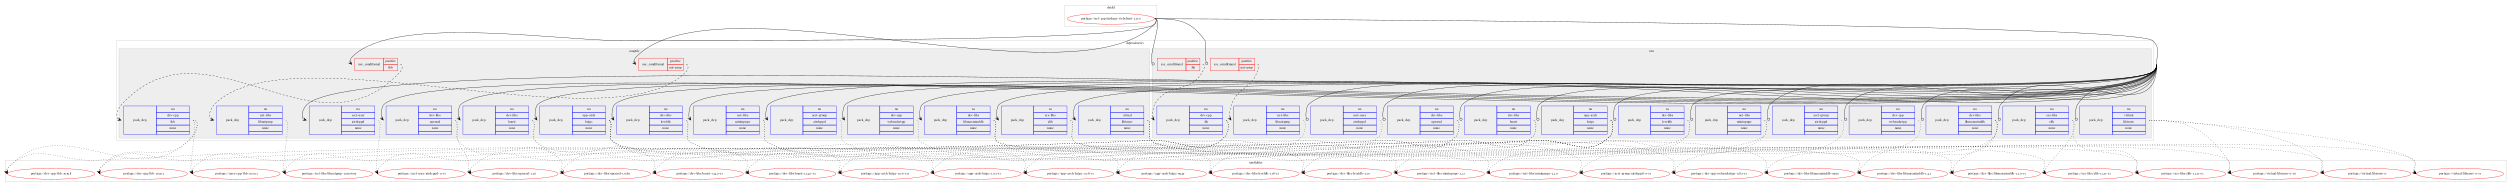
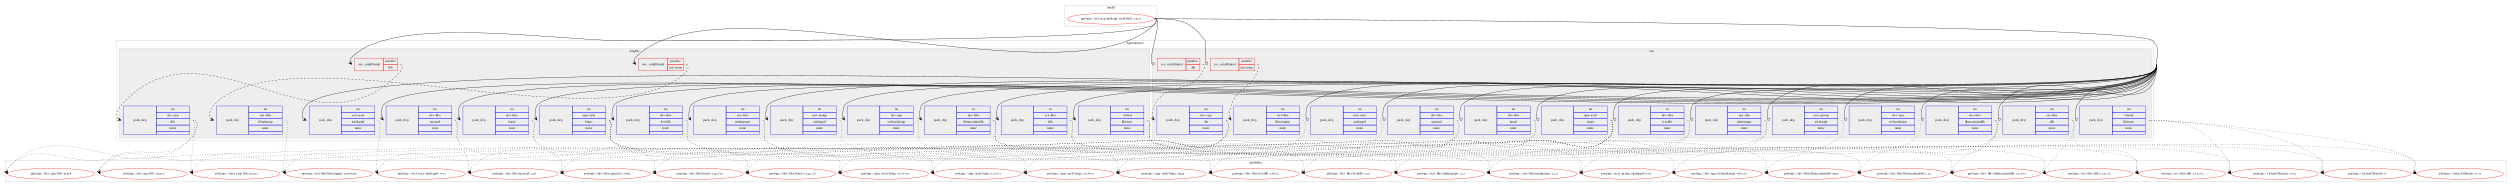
  digraph {
    compound=true
    concentrate=true
    fontname="Playfair Display"
    fontsize=10
    newrank=true
    rankdir=TB
    ranksep=1.5
    node [color=red fontname="Playfair Display" fontsize=10 shape=none]
    edge [arrowhead=vee fontname="Playfair Display" headport=w style=dotted tailport=e weight=100]
-   n1 [label="portage://net-p1p/airdcpp-webclient-2.11.0" width=4 shape=""]
+   n1 [label="portage://net-p2p/airdcpp-webclient-2.11.0" width=4 shape=""]
    n2 [color=blue label=<<TABLE BORDER="0" CELLBORDER="1" CELLSPACING="0" CELLPADDING="4" WIDTH="220"><TR><TD ROWSPAN="6" CELLPADDING="30">pack_dep</TD></TR><TR><TD WIDTH="110">no</TD></TR><TR><TD>net-libs</TD></TR><TR><TD>libnatpmp</TD></TR><TR><TD>none</TD></TR><TR><TD></TD></TR></TABLE>>]
    n3 [label=<<TABLE BORDER="0" CELLBORDER="1" CELLSPACING="0" CELLPADDING="4"><TR><TD ROWSPAN="3" CELLPADDING="10">use_conditional</TD></TR><TR><TD>positive</TD></TR><TR><TD>nat-pmp</TD></TR></TABLE>>]
    n4 [color=blue label=<<TABLE BORDER="0" CELLBORDER="1" CELLSPACING="0" CELLPADDING="4" WIDTH="220"><TR><TD ROWSPAN="6" CELLPADDING="30">pack_dep</TD></TR><TR><TD WIDTH="110">no</TD></TR><TR><TD>dev-cpp</TD></TR><TR><TD>tbb</TD></TR><TR><TD>none</TD></TR><TR><TD></TD></TR></TABLE>>]
    n5 [label=<<TABLE BORDER="0" CELLBORDER="1" CELLSPACING="0" CELLPADDING="4"><TR><TD ROWSPAN="3" CELLPADDING="10">use_conditional</TD></TR><TR><TD>positive</TD></TR><TR><TD>tbb</TD></TR></TABLE>>]
    n6 [color=blue label=<<TABLE BORDER="0" CELLBORDER="1" CELLSPACING="0" CELLPADDING="4" WIDTH="220"><TR><TD ROWSPAN="6" CELLPADDING="30">pack_dep</TD></TR><TR><TD WIDTH="110">no</TD></TR><TR><TD>acct-group</TD></TR><TR><TD>airdcppd</TD></TR><TR><TD>none</TD></TR><TR><TD></TD></TR></TABLE>>]
    n7 [color=blue label=<<TABLE BORDER="0" CELLBORDER="1" CELLSPACING="0" CELLPADDING="4" WIDTH="220"><TR><TD ROWSPAN="6" CELLPADDING="30">pack_dep</TD></TR><TR><TD WIDTH="110">no</TD></TR><TR><TD>acct-user</TD></TR><TR><TD>airdcppd</TD></TR><TR><TD>none</TD></TR><TR><TD></TD></TR></TABLE>>]
    n8 [color=blue label=<<TABLE BORDER="0" CELLBORDER="1" CELLSPACING="0" CELLPADDING="4" WIDTH="220"><TR><TD ROWSPAN="6" CELLPADDING="30">pack_dep</TD></TR><TR><TD WIDTH="110">no</TD></TR><TR><TD>app-arch</TD></TR><TR><TD>bzip2</TD></TR><TR><TD>none</TD></TR><TR><TD></TD></TR></TABLE>>]
    n9 [color=blue label=<<TABLE BORDER="0" CELLBORDER="1" CELLSPACING="0" CELLPADDING="4" WIDTH="220"><TR><TD ROWSPAN="6" CELLPADDING="30">pack_dep</TD></TR><TR><TD WIDTH="110">no</TD></TR><TR><TD>dev-cpp</TD></TR><TR><TD>websocketpp</TD></TR><TR><TD>none</TD></TR><TR><TD></TD></TR></TABLE>>]
    n10 [color=blue label=<<TABLE BORDER="0" CELLBORDER="1" CELLSPACING="0" CELLPADDING="4" WIDTH="220"><TR><TD ROWSPAN="6" CELLPADDING="30">pack_dep</TD></TR><TR><TD WIDTH="110">no</TD></TR><TR><TD>dev-libs</TD></TR><TR><TD>boost</TD></TR><TR><TD>none</TD></TR><TR><TD></TD></TR></TABLE>>]
    n11 [color=blue label=<<TABLE BORDER="0" CELLBORDER="1" CELLSPACING="0" CELLPADDING="4" WIDTH="220"><TR><TD ROWSPAN="6" CELLPADDING="30">pack_dep</TD></TR><TR><TD WIDTH="110">no</TD></TR><TR><TD>dev-libs</TD></TR><TR><TD>leveldb</TD></TR><TR><TD>none</TD></TR><TR><TD></TD></TR></TABLE>>]
    n12 [color=blue label=<<TABLE BORDER="0" CELLBORDER="1" CELLSPACING="0" CELLPADDING="4" WIDTH="220"><TR><TD ROWSPAN="6" CELLPADDING="30">pack_dep</TD></TR><TR><TD WIDTH="110">no</TD></TR><TR><TD>dev-libs</TD></TR><TR><TD>libmaxminddb</TD></TR><TR><TD>none</TD></TR><TR><TD></TD></TR></TABLE>>]
    n13 [color=blue label=<<TABLE BORDER="0" CELLBORDER="1" CELLSPACING="0" CELLPADDING="4" WIDTH="220"><TR><TD ROWSPAN="6" CELLPADDING="30">pack_dep</TD></TR><TR><TD WIDTH="110">no</TD></TR><TR><TD>dev-libs</TD></TR><TR><TD>openssl</TD></TR><TR><TD>none</TD></TR><TR><TD></TD></TR></TABLE>>]
    n14 [color=blue label=<<TABLE BORDER="0" CELLBORDER="1" CELLSPACING="0" CELLPADDING="4" WIDTH="220"><TR><TD ROWSPAN="6" CELLPADDING="30">pack_dep</TD></TR><TR><TD WIDTH="110">no</TD></TR><TR><TD>net-libs</TD></TR><TR><TD>miniupnpc</TD></TR><TR><TD>none</TD></TR><TR><TD></TD></TR></TABLE>>]
    n15 [color=blue label=<<TABLE BORDER="0" CELLBORDER="1" CELLSPACING="0" CELLPADDING="4" WIDTH="220"><TR><TD ROWSPAN="6" CELLPADDING="30">pack_dep</TD></TR><TR><TD WIDTH="110">no</TD></TR><TR><TD>sys-libs</TD></TR><TR><TD>zlib</TD></TR><TR><TD>none</TD></TR><TR><TD></TD></TR></TABLE>>]
    n16 [color=blue label=<<TABLE BORDER="0" CELLBORDER="1" CELLSPACING="0" CELLPADDING="4" WIDTH="220"><TR><TD ROWSPAN="6" CELLPADDING="30">pack_dep</TD></TR><TR><TD WIDTH="110">no</TD></TR><TR><TD>virtual</TD></TR><TR><TD>libiconv</TD></TR><TR><TD>none</TD></TR><TR><TD></TD></TR></TABLE>>]
    n17 [color=blue label=<<TABLE BORDER="0" CELLBORDER="1" CELLSPACING="0" CELLPADDING="4" WIDTH="220"><TR><TD ROWSPAN="6" CELLPADDING="30">pack_dep</TD></TR><TR><TD WIDTH="110">no</TD></TR><TR><TD>net-libs</TD></TR><TR><TD>libnatpmp</TD></TR><TR><TD>none</TD></TR><TR><TD></TD></TR></TABLE>>]
    n18 [label=<<TABLE BORDER="0" CELLBORDER="1" CELLSPACING="0" CELLPADDING="4"><TR><TD ROWSPAN="3" CELLPADDING="10">use_conditional</TD></TR><TR><TD>positive</TD></TR><TR><TD>nat-pmp</TD></TR></TABLE>>]
    n19 [color=blue label=<<TABLE BORDER="0" CELLBORDER="1" CELLSPACING="0" CELLPADDING="4" WIDTH="220"><TR><TD ROWSPAN="6" CELLPADDING="30">pack_dep</TD></TR><TR><TD WIDTH="110">no</TD></TR><TR><TD>dev-cpp</TD></TR><TR><TD>tbb</TD></TR><TR><TD>none</TD></TR><TR><TD></TD></TR></TABLE>>]
    n20 [label=<<TABLE BORDER="0" CELLBORDER="1" CELLSPACING="0" CELLPADDING="4"><TR><TD ROWSPAN="3" CELLPADDING="10">use_conditional</TD></TR><TR><TD>positive</TD></TR><TR><TD>tbb</TD></TR></TABLE>>]
    n21 [color=blue label=<<TABLE BORDER="0" CELLBORDER="1" CELLSPACING="0" CELLPADDING="4" WIDTH="220"><TR><TD ROWSPAN="6" CELLPADDING="30">pack_dep</TD></TR><TR><TD WIDTH="110">no</TD></TR><TR><TD>acct-group</TD></TR><TR><TD>airdcppd</TD></TR><TR><TD>none</TD></TR><TR><TD></TD></TR></TABLE>>]
    n22 [color=blue label=<<TABLE BORDER="0" CELLBORDER="1" CELLSPACING="0" CELLPADDING="4" WIDTH="220"><TR><TD ROWSPAN="6" CELLPADDING="30">pack_dep</TD></TR><TR><TD WIDTH="110">no</TD></TR><TR><TD>acct-user</TD></TR><TR><TD>airdcppd</TD></TR><TR><TD>none</TD></TR><TR><TD></TD></TR></TABLE>>]
    n23 [color=blue label=<<TABLE BORDER="0" CELLBORDER="1" CELLSPACING="0" CELLPADDING="4" WIDTH="220"><TR><TD ROWSPAN="6" CELLPADDING="30">pack_dep</TD></TR><TR><TD WIDTH="110">no</TD></TR><TR><TD>app-arch</TD></TR><TR><TD>bzip2</TD></TR><TR><TD>none</TD></TR><TR><TD></TD></TR></TABLE>>]
    n24 [color=blue label=<<TABLE BORDER="0" CELLBORDER="1" CELLSPACING="0" CELLPADDING="4" WIDTH="220"><TR><TD ROWSPAN="6" CELLPADDING="30">pack_dep</TD></TR><TR><TD WIDTH="110">no</TD></TR><TR><TD>dev-cpp</TD></TR><TR><TD>websocketpp</TD></TR><TR><TD>none</TD></TR><TR><TD></TD></TR></TABLE>>]
    n25 [color=blue label=<<TABLE BORDER="0" CELLBORDER="1" CELLSPACING="0" CELLPADDING="4" WIDTH="220"><TR><TD ROWSPAN="6" CELLPADDING="30">pack_dep</TD></TR><TR><TD WIDTH="110">no</TD></TR><TR><TD>dev-libs</TD></TR><TR><TD>boost</TD></TR><TR><TD>none</TD></TR><TR><TD></TD></TR></TABLE>>]
    n26 [color=blue label=<<TABLE BORDER="0" CELLBORDER="1" CELLSPACING="0" CELLPADDING="4" WIDTH="220"><TR><TD ROWSPAN="6" CELLPADDING="30">pack_dep</TD></TR><TR><TD WIDTH="110">no</TD></TR><TR><TD>dev-libs</TD></TR><TR><TD>leveldb</TD></TR><TR><TD>none</TD></TR><TR><TD></TD></TR></TABLE>>]
    n27 [color=blue label=<<TABLE BORDER="0" CELLBORDER="1" CELLSPACING="0" CELLPADDING="4" WIDTH="220"><TR><TD ROWSPAN="6" CELLPADDING="30">pack_dep</TD></TR><TR><TD WIDTH="110">no</TD></TR><TR><TD>dev-libs</TD></TR><TR><TD>libmaxminddb</TD></TR><TR><TD>none</TD></TR><TR><TD></TD></TR></TABLE>>]
    n28 [color=blue label=<<TABLE BORDER="0" CELLBORDER="1" CELLSPACING="0" CELLPADDING="4" WIDTH="220"><TR><TD ROWSPAN="6" CELLPADDING="30">pack_dep</TD></TR><TR><TD WIDTH="110">no</TD></TR><TR><TD>dev-libs</TD></TR><TR><TD>openssl</TD></TR><TR><TD>none</TD></TR><TR><TD></TD></TR></TABLE>>]
    n29 [color=blue label=<<TABLE BORDER="0" CELLBORDER="1" CELLSPACING="0" CELLPADDING="4" WIDTH="220"><TR><TD ROWSPAN="6" CELLPADDING="30">pack_dep</TD></TR><TR><TD WIDTH="110">no</TD></TR><TR><TD>net-libs</TD></TR><TR><TD>miniupnpc</TD></TR><TR><TD>none</TD></TR><TR><TD></TD></TR></TABLE>>]
    n30 [color=blue label=<<TABLE BORDER="0" CELLBORDER="1" CELLSPACING="0" CELLPADDING="4" WIDTH="220"><TR><TD ROWSPAN="6" CELLPADDING="30">pack_dep</TD></TR><TR><TD WIDTH="110">no</TD></TR><TR><TD>sys-libs</TD></TR><TR><TD>zlib</TD></TR><TR><TD>none</TD></TR><TR><TD></TD></TR></TABLE>>]
    n31 [color=blue label=<<TABLE BORDER="0" CELLBORDER="1" CELLSPACING="0" CELLPADDING="4" WIDTH="220"><TR><TD ROWSPAN="6" CELLPADDING="30">pack_dep</TD></TR><TR><TD WIDTH="110">no</TD></TR><TR><TD>virtual</TD></TR><TR><TD>libiconv</TD></TR><TR><TD>none</TD></TR><TR><TD></TD></TR></TABLE>>]
    n32 [label="portage://net-libs/libnatpmp-20150609" width=4 shape=""]
    n33 [label="portage://user-cpp/tbb-2020.3" width=4 shape=""]
    n34 [label="portage://dev-cpp/tbb-2020.2" width=4 shape=""]
    n35 [label="portage://dev-cpp/tbb-2019.8" width=4 shape=""]
    n36 [label="portage://acct-group/airdcppd-0-r1" width=4 shape=""]
    n37 [label="portage://acct-user/airdcppd-0-r1" width=4 shape=""]
    n38 [label="portage://app-arch/bzip2-9949" width=4 shape=""]
    n39 [label="portage://app-arch/bzip2-1.0.8-r1" width=4 shape=""]
    n40 [label="portage://app-arch/bzip2-1.0.7-r1" width=4 shape=""]
    n41 [label="portage://app-arch/bzip2-1.0.6-r11" width=4 shape=""]
    n42 [label="portage://dev-cpp/websocketpp-0.8.1-r1" width=4 shape=""]
    n43 [label="portage://dev-libs/boost-1.74.0-r2" width=4 shape=""]
    n44 [label="portage://dev-libs/boost-1.74.0-r1" width=4 shape=""]
    n45 [label="portage://dev-libs/leveldb-1.20" width=4 shape=""]
    n46 [label="portage://dev-libs/leveldb-1.18-r2" width=4 shape=""]
    n47 [label="portage://dev-libs/libmaxminddb-9999" width=4 shape=""]
    n48 [label="portage://dev-libs/libmaxminddb-1.5.0-r1" width=4 shape=""]
    n49 [label="portage://dev-libs/libmaxminddb-1.4.3" width=4 shape=""]
    n50 [label="portage://dev-libs/openssl-1.1.1i" width=4 shape=""]
    n51 [label="portage://dev-libs/openssl-1.0.8u" width=4 shape=""]
    n52 [label="portage://net-libs/miniupnpc-2.2.1" width=4 shape=""]
    n53 [label="portage://net-libs/miniupnpc-2.2.0" width=4 shape=""]
    n54 [label="portage://sys-libs/zlib-1.2.11-r3" width=4 shape=""]
    n55 [label="portage://sys-libs/zlib-1.2.11-r2" width=4 shape=""]
-   n56 [label="portage://virtual/libiconv-0-r0" width=4 shape=""]
+   n56 [label="portage://virtual/libiconv-0-r2" width=4 shape=""]
    n57 [label="portage://virtual/libiconv-0-r1" width=4 shape=""]
    n58 [label="portage://virtual/libiconv-0" width=4 shape=""]
    subgraph cluster_1 {
      color=gray
      label=<<i>ebuild</i>>
      rank=same
      n1
    }
    subgraph cluster_2 {
      color=gray
      label=<<i>dependencies</i>>
      subgraph cluster_3 {
        color=gray
        fillcolor="#eeeeee"
        label=<<i>compile</i>>
        style=filled
        subgraph sub_4 {
          color=gray
          fillcolor="#eeeeee"
          label=<<i>compile</i>>
          style=filled
          n3
          subgraph sub_5 {
            color=gray
            fillcolor="#eeeeee"
            label=<<i>compile</i>>
            style=filled
            n2
          }
        }
        subgraph sub_6 {
          color=gray
          fillcolor="#eeeeee"
          label=<<i>compile</i>>
          style=filled
          n5
          subgraph sub_7 {
            color=gray
            fillcolor="#eeeeee"
            label=<<i>compile</i>>
            style=filled
            n4
          }
        }
        subgraph sub_8 {
          color=gray
          fillcolor="#eeeeee"
          label=<<i>compile</i>>
          style=filled
          n6
        }
        subgraph sub_9 {
          color=gray
          fillcolor="#eeeeee"
          label=<<i>compile</i>>
          style=filled
          n7
        }
        subgraph sub_10 {
          color=gray
          fillcolor="#eeeeee"
          label=<<i>compile</i>>
          style=filled
          n8
        }
        subgraph sub_11 {
          color=gray
          fillcolor="#eeeeee"
          label=<<i>compile</i>>
          style=filled
          n9
        }
        subgraph sub_12 {
          color=gray
          fillcolor="#eeeeee"
          label=<<i>compile</i>>
          style=filled
          n10
        }
        subgraph sub_13 {
          color=gray
          fillcolor="#eeeeee"
          label=<<i>compile</i>>
          style=filled
          n11
        }
        subgraph sub_14 {
          color=gray
          fillcolor="#eeeeee"
          label=<<i>compile</i>>
          style=filled
          n12
        }
        subgraph sub_15 {
          color=gray
          fillcolor="#eeeeee"
          label=<<i>compile</i>>
          style=filled
          n13
        }
        subgraph sub_16 {
          color=gray
          fillcolor="#eeeeee"
          label=<<i>compile</i>>
          style=filled
          n14
        }
        subgraph sub_17 {
          color=gray
          fillcolor="#eeeeee"
          label=<<i>compile</i>>
          style=filled
          n15
        }
        subgraph sub_18 {
          color=gray
          fillcolor="#eeeeee"
          label=<<i>compile</i>>
          style=filled
          n16
        }
      }
      subgraph cluster_19 {
        color=gray
        fillcolor="#eeeeee"
        label=<<i>compile and run</i>>
        style=filled
      }
      subgraph cluster_20 {
        color=gray
        fillcolor="#eeeeee"
        label=<<i>run</i>>
        style=filled
        subgraph sub_21 {
          color=gray
          fillcolor="#eeeeee"
          label=<<i>run</i>>
          style=filled
          n18
          subgraph sub_22 {
            color=gray
            fillcolor="#eeeeee"
            label=<<i>run</i>>
            style=filled
            n17
          }
        }
        subgraph sub_23 {
          color=gray
          fillcolor="#eeeeee"
          label=<<i>run</i>>
          style=filled
          n20
          subgraph sub_24 {
            color=gray
            fillcolor="#eeeeee"
            label=<<i>run</i>>
            style=filled
            n19
          }
        }
        subgraph sub_25 {
          color=gray
          fillcolor="#eeeeee"
          label=<<i>run</i>>
          style=filled
          n21
        }
        subgraph sub_26 {
          color=gray
          fillcolor="#eeeeee"
          label=<<i>run</i>>
          style=filled
          n22
        }
        subgraph sub_27 {
          color=gray
          fillcolor="#eeeeee"
          label=<<i>run</i>>
          style=filled
          n23
        }
        subgraph sub_28 {
          color=gray
          fillcolor="#eeeeee"
          label=<<i>run</i>>
          style=filled
          n24
        }
        subgraph sub_29 {
          color=gray
          fillcolor="#eeeeee"
          label=<<i>run</i>>
          style=filled
          n25
        }
        subgraph sub_30 {
          color=gray
          fillcolor="#eeeeee"
          label=<<i>run</i>>
          style=filled
          n26
        }
        subgraph sub_31 {
          color=gray
          fillcolor="#eeeeee"
          label=<<i>run</i>>
          style=filled
          n27
        }
        subgraph sub_32 {
          color=gray
          fillcolor="#eeeeee"
          label=<<i>run</i>>
          style=filled
          n28
        }
        subgraph sub_33 {
          color=gray
          fillcolor="#eeeeee"
          label=<<i>run</i>>
          style=filled
          n29
        }
        subgraph sub_34 {
          color=gray
          fillcolor="#eeeeee"
          label=<<i>run</i>>
          style=filled
          n30
        }
        subgraph sub_35 {
          color=gray
          fillcolor="#eeeeee"
          label=<<i>run</i>>
          style=filled
          n31
        }
      }
    }
    subgraph cluster_36 {
      color=gray
      label=<<i>candidates</i>>
      rank=same
      subgraph sub_37 {
        color=black
        label=<<i>candidates</i>>
        nodesep=1
        rank=same
        n32
      }
      subgraph sub_38 {
        color=black
        label=<<i>candidates</i>>
        nodesep=1
        rank=same
        n33
        n34
        n35
      }
      subgraph sub_39 {
        color=black
        label=<<i>candidates</i>>
        nodesep=1
        rank=same
        n36
      }
      subgraph sub_40 {
        color=black
        label=<<i>candidates</i>>
        nodesep=1
        rank=same
        n37
      }
      subgraph sub_41 {
        color=black
        label=<<i>candidates</i>>
        nodesep=1
        rank=same
        n38
        n39
        n40
        n41
      }
      subgraph sub_42 {
        color=black
        label=<<i>candidates</i>>
        nodesep=1
        rank=same
        n42
      }
      subgraph sub_43 {
        color=black
        label=<<i>candidates</i>>
        nodesep=1
        rank=same
        n43
        n44
      }
      subgraph sub_44 {
        color=black
        label=<<i>candidates</i>>
        nodesep=1
        rank=same
        n45
        n46
      }
      subgraph sub_45 {
        color=black
        label=<<i>candidates</i>>
        nodesep=1
        rank=same
        n47
        n48
        n49
      }
      subgraph sub_46 {
        color=black
        label=<<i>candidates</i>>
        nodesep=1
        rank=same
        n50
        n51
      }
      subgraph sub_47 {
        color=black
        label=<<i>candidates</i>>
        nodesep=1
        rank=same
        n52
        n53
      }
      subgraph sub_48 {
        color=black
        label=<<i>candidates</i>>
        nodesep=1
        rank=same
        n54
        n55
      }
      subgraph sub_49 {
        color=black
        label=<<i>candidates</i>>
        nodesep=1
        rank=same
        n56
        n57
        n58
      }
      subgraph sub_50 {
        color=black
        label=<<i>candidates</i>>
        nodesep=1
        rank=same
        n32
      }
      subgraph sub_51 {
        color=black
        label=<<i>candidates</i>>
        nodesep=1
        rank=same
        n33
        n34
        n35
      }
      subgraph sub_52 {
        color=black
        label=<<i>candidates</i>>
        nodesep=1
        rank=same
        n36
      }
      subgraph sub_53 {
        color=black
        label=<<i>candidates</i>>
        nodesep=1
        rank=same
        n37
      }
      subgraph sub_54 {
        color=black
        label=<<i>candidates</i>>
        nodesep=1
        rank=same
        n38
        n39
        n40
        n41
      }
      subgraph sub_55 {
        color=black
        label=<<i>candidates</i>>
        nodesep=1
        rank=same
        n42
      }
      subgraph sub_56 {
        color=black
        label=<<i>candidates</i>>
        nodesep=1
        rank=same
        n43
        n44
      }
      subgraph sub_57 {
        color=black
        label=<<i>candidates</i>>
        nodesep=1
        rank=same
        n45
        n46
      }
      subgraph sub_58 {
        color=black
        label=<<i>candidates</i>>
        nodesep=1
        rank=same
        n47
        n48
        n49
      }
      subgraph sub_59 {
        color=black
        label=<<i>candidates</i>>
        nodesep=1
        rank=same
        n50
        n51
      }
      subgraph sub_60 {
        color=black
        label=<<i>candidates</i>>
        nodesep=1
        rank=same
        n52
        n53
      }
      subgraph sub_61 {
        color=black
        label=<<i>candidates</i>>
        nodesep=1
        rank=same
        n54
        n55
      }
      subgraph sub_62 {
        color=black
        label=<<i>candidates</i>>
        nodesep=1
        rank=same
        n56
        n57
        n58
      }
    }
    n1 -> n3 [style=solid weight=20]
    n1 -> n5 [style=solid weight=20]
    n1 -> n6 [style=solid weight=20]
    n1 -> n7 [style=solid weight=20]
    n1 -> n8 [style=solid weight=20]
    n1 -> n9 [style=solid weight=20]
    n1 -> n10 [style=solid weight=20]
    n1 -> n11 [style=solid weight=20]
    n1 -> n12 [style=solid weight=20]
    n1 -> n13 [style=solid weight=20]
    n1 -> n14 [style=solid weight=20]
    n1 -> n15 [style=solid weight=20]
    n1 -> n16 [style=solid weight=20]
    n1 -> n18 [arrowhead=odot style=solid weight=20]
    n1 -> n20 [arrowhead=odot style=solid weight=20]
    n1 -> n21 [arrowhead=odot style=solid weight=20]
    n1 -> n22 [arrowhead=odot style=solid weight=20]
    n1 -> n23 [arrowhead=odot style=solid weight=20]
    n1 -> n24 [arrowhead=odot style=solid weight=20]
    n1 -> n25 [arrowhead=odot style=solid weight=20]
    n1 -> n26 [arrowhead=odot style=solid weight=20]
    n1 -> n27 [arrowhead=odot style=solid weight=20]
    n1 -> n28 [arrowhead=odot style=solid weight=20]
    n1 -> n29 [arrowhead=odot style=solid weight=20]
    n1 -> n30 [arrowhead=odot style=solid weight=20]
    n1 -> n31 [arrowhead=odot style=solid weight=20]
    n2 -> n32
    n3 -> n2 [style=dashed weight=20]
    n4 -> n33
    n4 -> n34
    n4 -> n35
    n5 -> n4 [style=dashed weight=20]
    n6 -> n36
    n7 -> n37
    n8 -> n38
    n8 -> n39
    n8 -> n40
    n8 -> n41
    n9 -> n42
    n10 -> n43
    n10 -> n44
    n11 -> n45
    n11 -> n46
    n12 -> n47
    n12 -> n48
    n12 -> n49
    n13 -> n50
    n13 -> n51
    n14 -> n52
    n14 -> n53
    n15 -> n54
    n15 -> n55
    n16 -> n56
    n16 -> n57
    n16 -> n58
    n17 -> n32
    n18 -> n17 [style=dashed weight=20]
    n19 -> n33
    n19 -> n34
    n19 -> n35
    n20 -> n19 [style=dashed weight=20]
    n21 -> n36
    n22 -> n37
    n23 -> n38
    n23 -> n39
    n23 -> n40
    n23 -> n41
    n24 -> n42
    n25 -> n43
    n25 -> n44
    n26 -> n45
    n26 -> n46
    n27 -> n47
    n27 -> n48
    n27 -> n49
    n28 -> n50
    n28 -> n51
    n29 -> n52
    n29 -> n53
    n30 -> n54
    n30 -> n55
    n31 -> n56
    n31 -> n57
    n31 -> n58
  }
